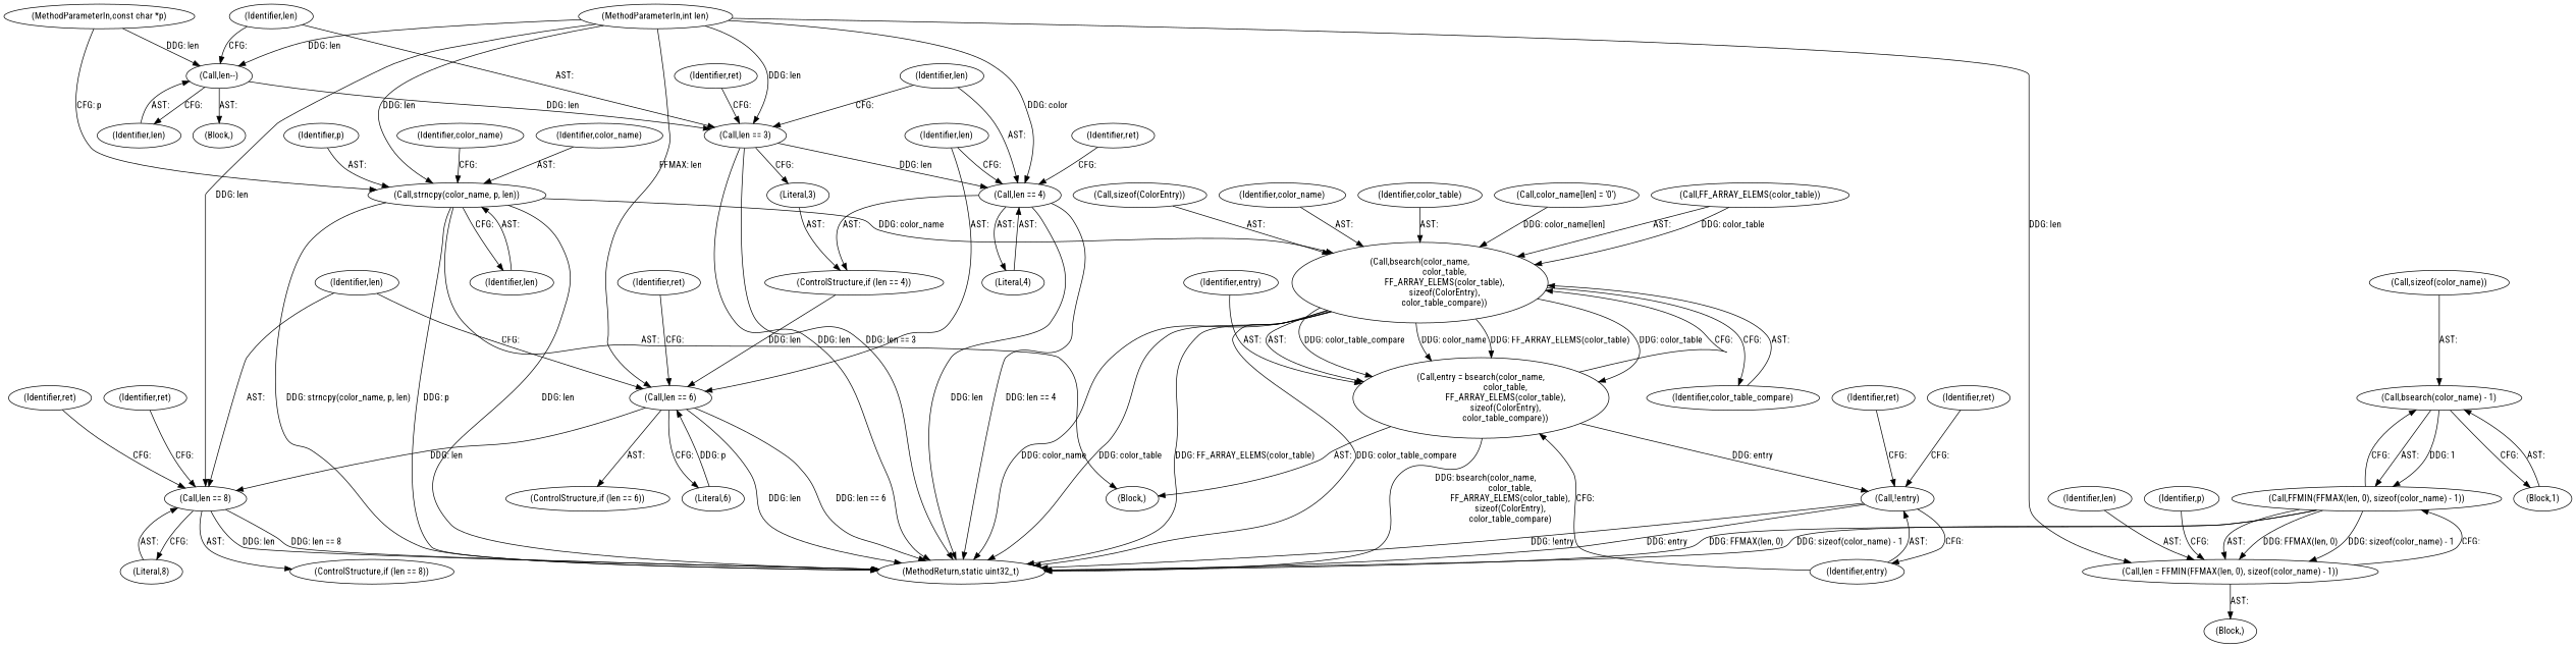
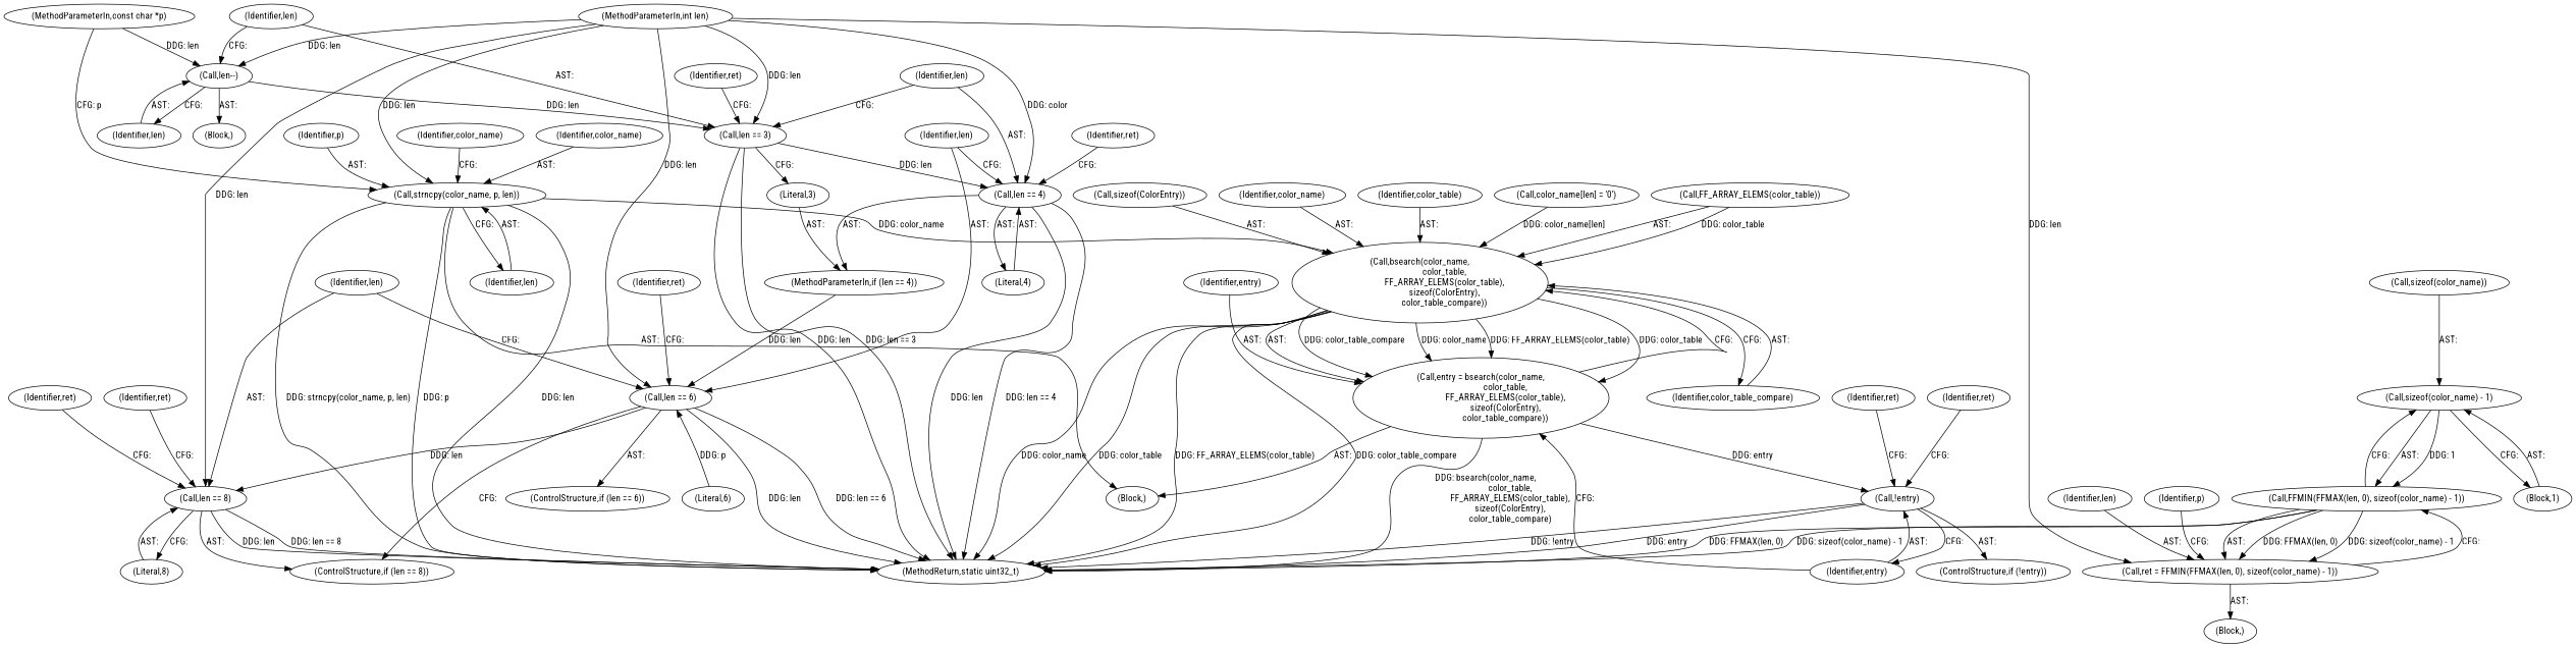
  digraph {
    fontname="Roboto Condensed"
    node [fontname="Roboto Condensed"]
    edge [fontname="Roboto Condensed"]
-   n1 [label="(Call,bsearch(color_name) - 1)"]
+   n1 [label="(Call,sizeof(color_name) - 1)"]
    n2 [label="(Call,FFMIN(FFMAX(len, 0), sizeof(color_name) - 1))"]
    n3 [label="(Block,1)"]
-   n4 [label="(Call,len = FFMIN(FFMAX(len, 0), sizeof(color_name) - 1))"]
+   n4 [label="(Call,ret = FFMIN(FFMAX(len, 0), sizeof(color_name) - 1))"]
    n5 [label="(MethodReturn,static uint32_t)"]
    n6 [label="(Block,)"]
    n7 [label="(Call,len--)"]
    n8 [label="(Call,len == 3)"]
    n9 [label="(Block,)"]
    n10 [label="(Identifier,len)"]
    n11 [label="(Call,strncpy(color_name, p, len))"]
    n12 [label="(Call,bsearch(color_name,\n                        color_table,\n                        FF_ARRAY_ELEMS(color_table),\n                        sizeof(ColorEntry),\n                        color_table_compare))"]
    n13 [label="(Block,)"]
    n14 [label="(Identifier,len)"]
    n15 [label="(Call,len == 4)"]
    n16 [label="(Literal,3)"]
-   n17 [label="(ControlStructure,if (len == 4))"]
+   n17 [label="(MethodParameterIn,if (len == 4))"]
    n18 [label="(Literal,4)"]
    n19 [label="(Call,len == 6)"]
    n20 [label="(Call,len == 8)"]
    n21 [label="(ControlStructure,if (len == 6))"]
    n22 [label="(Literal,6)"]
    n23 [label="(Literal,8)"]
    n24 [label="(ControlStructure,if (len == 8))"]
    n25 [label="(Call,entry = bsearch(color_name,\n                        color_table,\n                        FF_ARRAY_ELEMS(color_table),\n                        sizeof(ColorEntry),\n                        color_table_compare))"]
    n26 [label="(Identifier,color_table_compare)"]
    n27 [label="(Call,!entry)"]
    n28 [label="(Identifier,entry)"]
+   n29 [label="(ControlStructure,if (!entry))"]
    n30 [label="(Call,FF_ARRAY_ELEMS(color_table))"]
    n31 [label="(Identifier,ret)"]
    n32 [label="(Identifier,len)"]
    n33 [label="(Identifier,len)"]
    n34 [label="(Identifier,ret)"]
    n35 [label="(Call,sizeof(ColorEntry))"]
    n36 [label="(MethodParameterIn,const char *p)"]
    n37 [label="(Identifier,color_name)"]
    n38 [label="(Identifier,len)"]
    n39 [label="(Identifier,ret)"]
    n40 [label="(Identifier,len)"]
    n41 [label="(Identifier,color_name)"]
    n42 [label="(Identifier,ret)"]
    n43 [label="(Identifier,color_table)"]
    n44 [label="(Call,color_name[len] = '\0')"]
    n45 [label="(Identifier,ret)"]
    n46 [label="(Identifier,ret)"]
    n47 [label="(Identifier,ret)"]
    n48 [label="(Identifier,p)"]
    n49 [label="(Identifier,entry)"]
    n50 [label="(Identifier,color_name)"]
    n51 [label="(Identifier,p)"]
    n52 [label="(MethodParameterIn,int len)"]
    n53 [label="(Identifier,len)"]
    n54 [label="(Call,sizeof(color_name))"]
    n1 -> n2 [label="AST: "]
    n1 -> n2 [label="DDG: 1"]
    n1 -> n3 [label="CFG: "]
    n2 -> n1 [label="CFG: "]
    n2 -> n4 [label="AST: "]
    n2 -> n4 [label="DDG: FFMAX(len, 0)"]
    n2 -> n4 [label="DDG: sizeof(color_name) - 1"]
    n2 -> n5 [label="DDG: FFMAX(len, 0)"]
    n2 -> n5 [label="DDG: sizeof(color_name) - 1"]
    n3 -> n1 [label="AST: "]
    n4 -> n2 [label="CFG: "]
    n4 -> n6 [label="AST: "]
    n7 -> n8 [label="DDG: len"]
    n7 -> n9 [label="AST: "]
    n7 -> n10 [label="CFG: "]
    n8 -> n5 [label="DDG: len"]
    n8 -> n5 [label="DDG: len == 3"]
    n8 -> n15 [label="DDG: len"]
    n8 -> n16 [label="CFG: "]
    n10 -> n7 [label="AST: "]
    n11 -> n5 [label="DDG: p"]
    n11 -> n5 [label="DDG: len"]
    n11 -> n5 [label="DDG: strncpy(color_name, p, len)"]
    n11 -> n12 [label="DDG: color_name"]
    n11 -> n13 [label="AST: "]
    n11 -> n14 [label="CFG: "]
    n12 -> n5 [label="DDG: color_table"]
    n12 -> n5 [label="DDG: FF_ARRAY_ELEMS(color_table)"]
    n12 -> n5 [label="DDG: color_table_compare"]
    n12 -> n5 [label="DDG: color_name"]
    n12 -> n25 [label="AST: "]
    n12 -> n25 [label="DDG: color_table_compare"]
    n12 -> n25 [label="DDG: color_name"]
    n12 -> n25 [label="DDG: FF_ARRAY_ELEMS(color_table)"]
    n12 -> n25 [label="DDG: color_table"]
    n12 -> n26 [label="CFG: "]
    n14 -> n11 [label="AST: "]
    n15 -> n5 [label="DDG: len == 4"]
    n15 -> n5 [label="DDG: len"]
    n15 -> n17 [label="AST: "]
    n15 -> n18 [label="AST: "]
    n16 -> n17 [label="AST: "]
    n17 -> n19 [label="DDG: len"]
    n18 -> n15 [label="AST: "]
    n19 -> n5 [label="DDG: len == 6"]
    n19 -> n5 [label="DDG: len"]
    n19 -> n20 [label="DDG: len"]
    n19 -> n21 [label="AST: "]
-   n19 -> n22 [label="CFG: "]
+   n19 -> n24 [label="CFG: "]
    n20 -> n5 [label="DDG: len"]
    n20 -> n5 [label="DDG: len == 8"]
    n20 -> n23 [label="CFG: "]
    n20 -> n24 [label="AST: "]
    n22 -> n19 [label="DDG: p"]
    n23 -> n20 [label="AST: "]
    n25 -> n5 [label="DDG: bsearch(color_name,\n                        color_table,\n                        FF_ARRAY_ELEMS(color_table),\n                        sizeof(ColorEntry),\n                        color_table_compare)"]
    n25 -> n12 [label="CFG: "]
    n25 -> n13 [label="AST: "]
    n25 -> n27 [label="DDG: entry"]
    n26 -> n12 [label="AST: "]
    n27 -> n5 [label="DDG: !entry"]
    n27 -> n5 [label="DDG: entry"]
    n27 -> n28 [label="CFG: "]
+   n27 -> n29 [label="AST: "]
    n28 -> n25 [label="CFG: "]
    n28 -> n27 [label="AST: "]
    n30 -> n12 [label="AST: "]
    n30 -> n12 [label="DDG: color_table"]
    n31 -> n15 [label="CFG: "]
    n32 -> n19 [label="CFG: "]
    n32 -> n20 [label="AST: "]
    n33 -> n15 [label="CFG: "]
    n33 -> n19 [label="AST: "]
    n34 -> n20 [label="CFG: "]
    n35 -> n12 [label="AST: "]
    n36 -> n7 [label="DDG: len"]
    n36 -> n11 [label="CFG: p"]
    n37 -> n12 [label="AST: "]
    n38 -> n4 [label="AST: "]
    n39 -> n27 [label="CFG: "]
    n40 -> n8 [label="CFG: "]
    n40 -> n15 [label="AST: "]
    n41 -> n11 [label="AST: "]
    n42 -> n27 [label="CFG: "]
    n43 -> n12 [label="AST: "]
    n44 -> n12 [label="DDG: color_name[len]"]
    n45 -> n8 [label="CFG: "]
    n46 -> n19 [label="CFG: "]
    n47 -> n20 [label="CFG: "]
    n48 -> n11 [label="AST: "]
    n49 -> n25 [label="AST: "]
    n50 -> n11 [label="CFG: "]
    n51 -> n4 [label="CFG: "]
    n52 -> n4 [label="DDG: len"]
    n52 -> n7 [label="DDG: len"]
    n52 -> n8 [label="DDG: len"]
    n52 -> n11 [label="DDG: len"]
    n52 -> n15 [label="DDG: color"]
-   n52 -> n19 [label="FFMAX: len"]
+   n52 -> n19 [label="DDG: len"]
    n52 -> n20 [label="DDG: len"]
    n53 -> n7 [label="CFG: "]
    n53 -> n8 [label="AST: "]
    n54 -> n1 [label="AST: "]
  }
